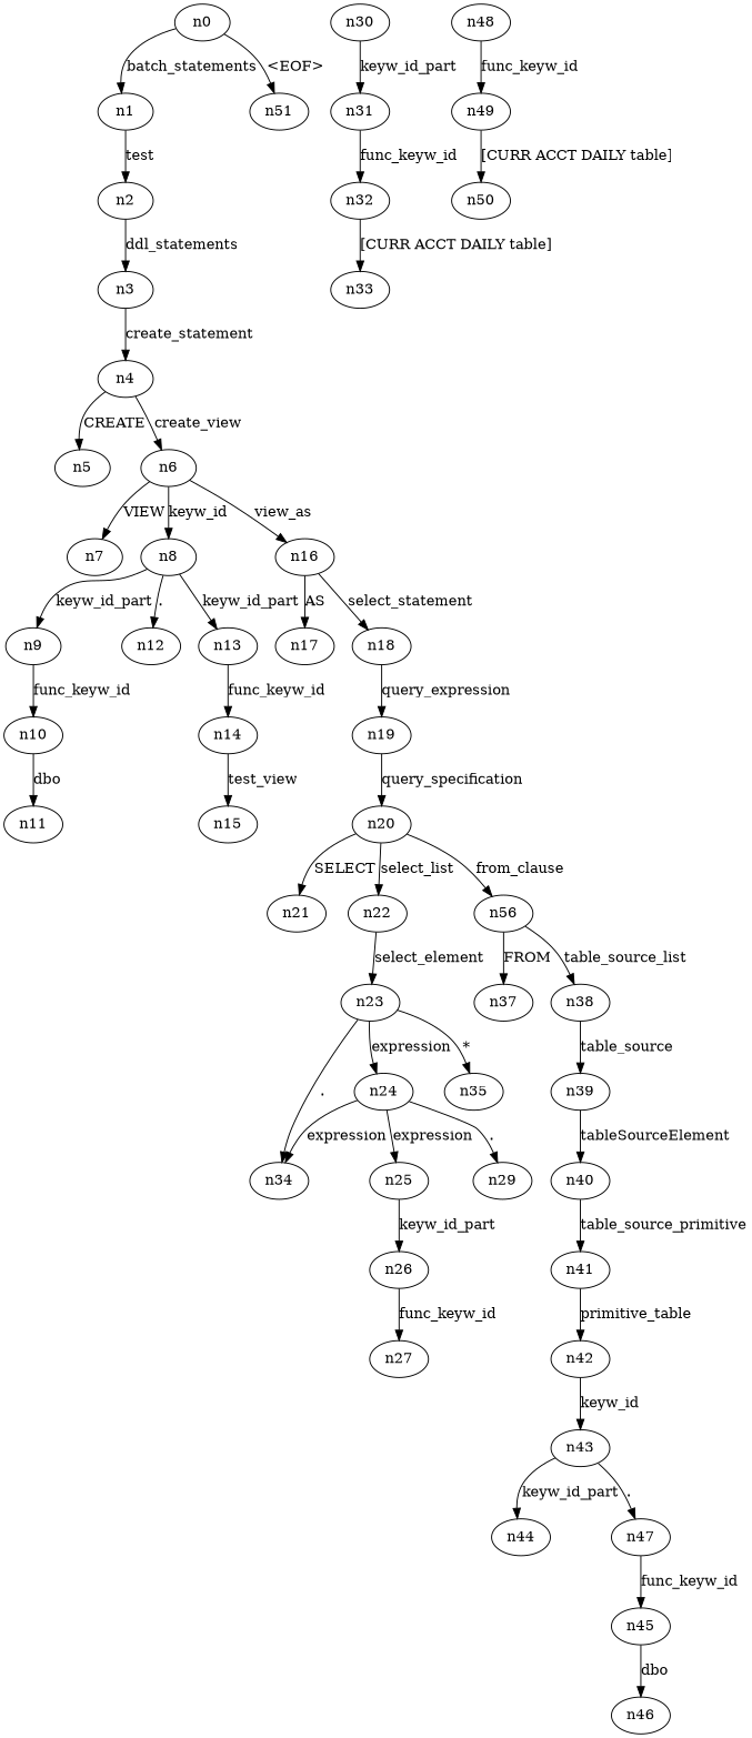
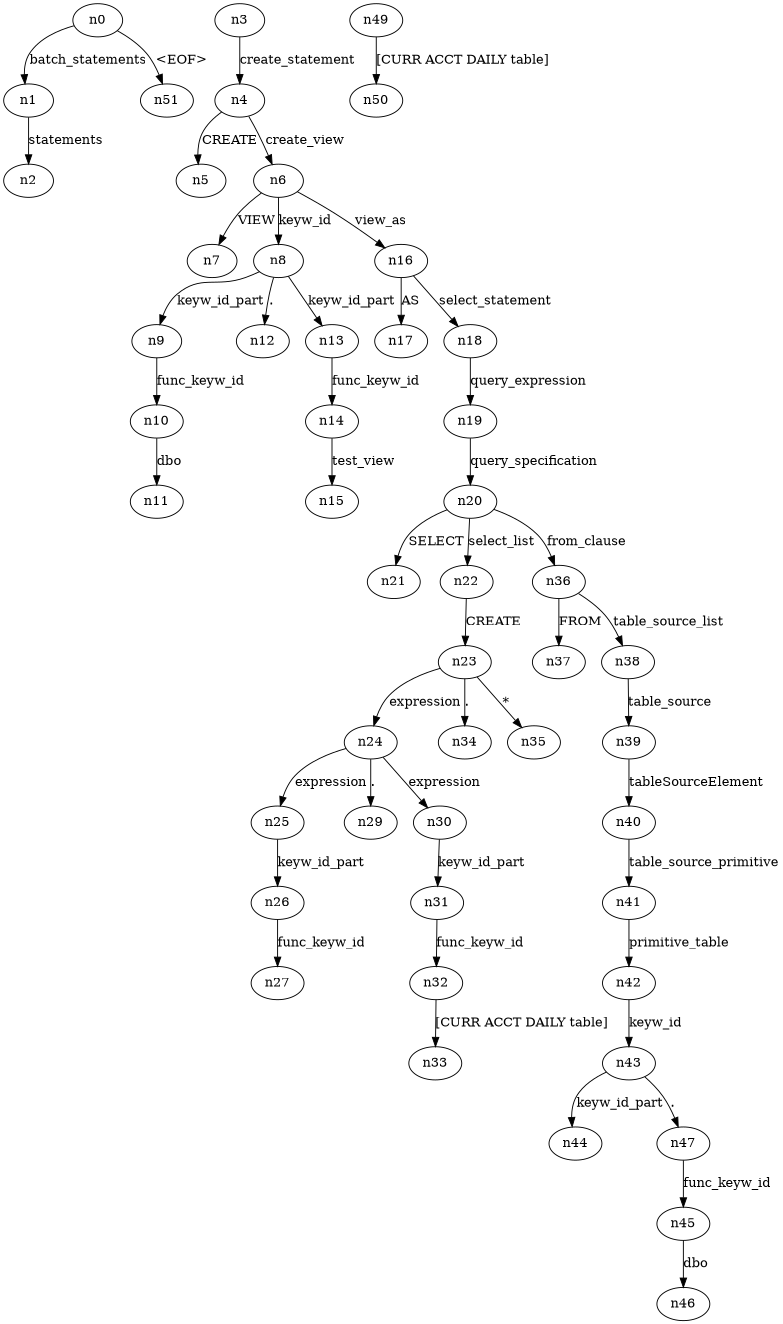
  digraph {
    n0
    n1
    n51
    n2
    n3
    n4
    n5
    n6
    n7
    n8
    n16
    n9
    n12
    n13
    n17
    n18
    n10
    n14
    n11
    n15
    n19
    n20
    n21
    n22
-   n36 [label=n56]
+   n36
    n23
    n37
    n38
    n24
    n34
    n35
    n25
    n29
    n30
    n26
    n31
    n27
    n32
    n33
    n39
    n40
    n41
    n42
    n43
    n44
    n47
    n45
-   n48
    n49
    n46
    n50
    n0 -> n1 [label=batch_statements]
    n0 -> n51 [label="<EOF>"]
-   n1 -> n2 [label=test]
-   n2 -> n3 [label=ddl_statements]
+   n1 -> n2 [label=statements]
    n3 -> n4 [label=create_statement]
    n4 -> n5 [label=CREATE]
    n4 -> n6 [label=create_view]
    n6 -> n7 [label=VIEW]
    n6 -> n8 [label=keyw_id]
    n6 -> n16 [label=view_as]
    n8 -> n9 [label=keyw_id_part]
    n8 -> n12 [label="."]
    n8 -> n13 [label=keyw_id_part]
    n16 -> n17 [label=AS]
    n16 -> n18 [label=select_statement]
    n9 -> n10 [label=func_keyw_id]
    n13 -> n14 [label=func_keyw_id]
    n18 -> n19 [label=query_expression]
    n10 -> n11 [label=dbo]
    n14 -> n15 [label=test_view]
    n19 -> n20 [label=query_specification]
    n20 -> n21 [label=SELECT]
    n20 -> n22 [label=select_list]
    n20 -> n36 [label=from_clause]
-   n22 -> n23 [label=select_element]
+   n22 -> n23 [label=CREATE]
    n36 -> n37 [label=FROM]
    n36 -> n38 [label=table_source_list]
    n23 -> n24 [label=expression]
    n23 -> n34 [label="."]
    n23 -> n35 [label="*"]
    n38 -> n39 [label=table_source]
    n24 -> n25 [label=expression]
    n24 -> n29 [label="."]
-   n24 -> n34 [label=expression]
+   n24 -> n30 [label=expression]
    n25 -> n26 [label=keyw_id_part]
    n30 -> n31 [label=keyw_id_part]
    n26 -> n27 [label=func_keyw_id]
    n31 -> n32 [label=func_keyw_id]
    n32 -> n33 [label="[CURR ACCT DAILY table]"]
    n39 -> n40 [label=tableSourceElement]
    n40 -> n41 [label=table_source_primitive]
    n41 -> n42 [label=primitive_table]
    n42 -> n43 [label=keyw_id]
    n43 -> n44 [label=keyw_id_part]
    n43 -> n47 [label="."]
    n47 -> n45 [label=func_keyw_id]
    n45 -> n46 [label=dbo]
-   n48 -> n49 [label=func_keyw_id]
    n49 -> n50 [label="[CURR ACCT DAILY table]"]
  }
